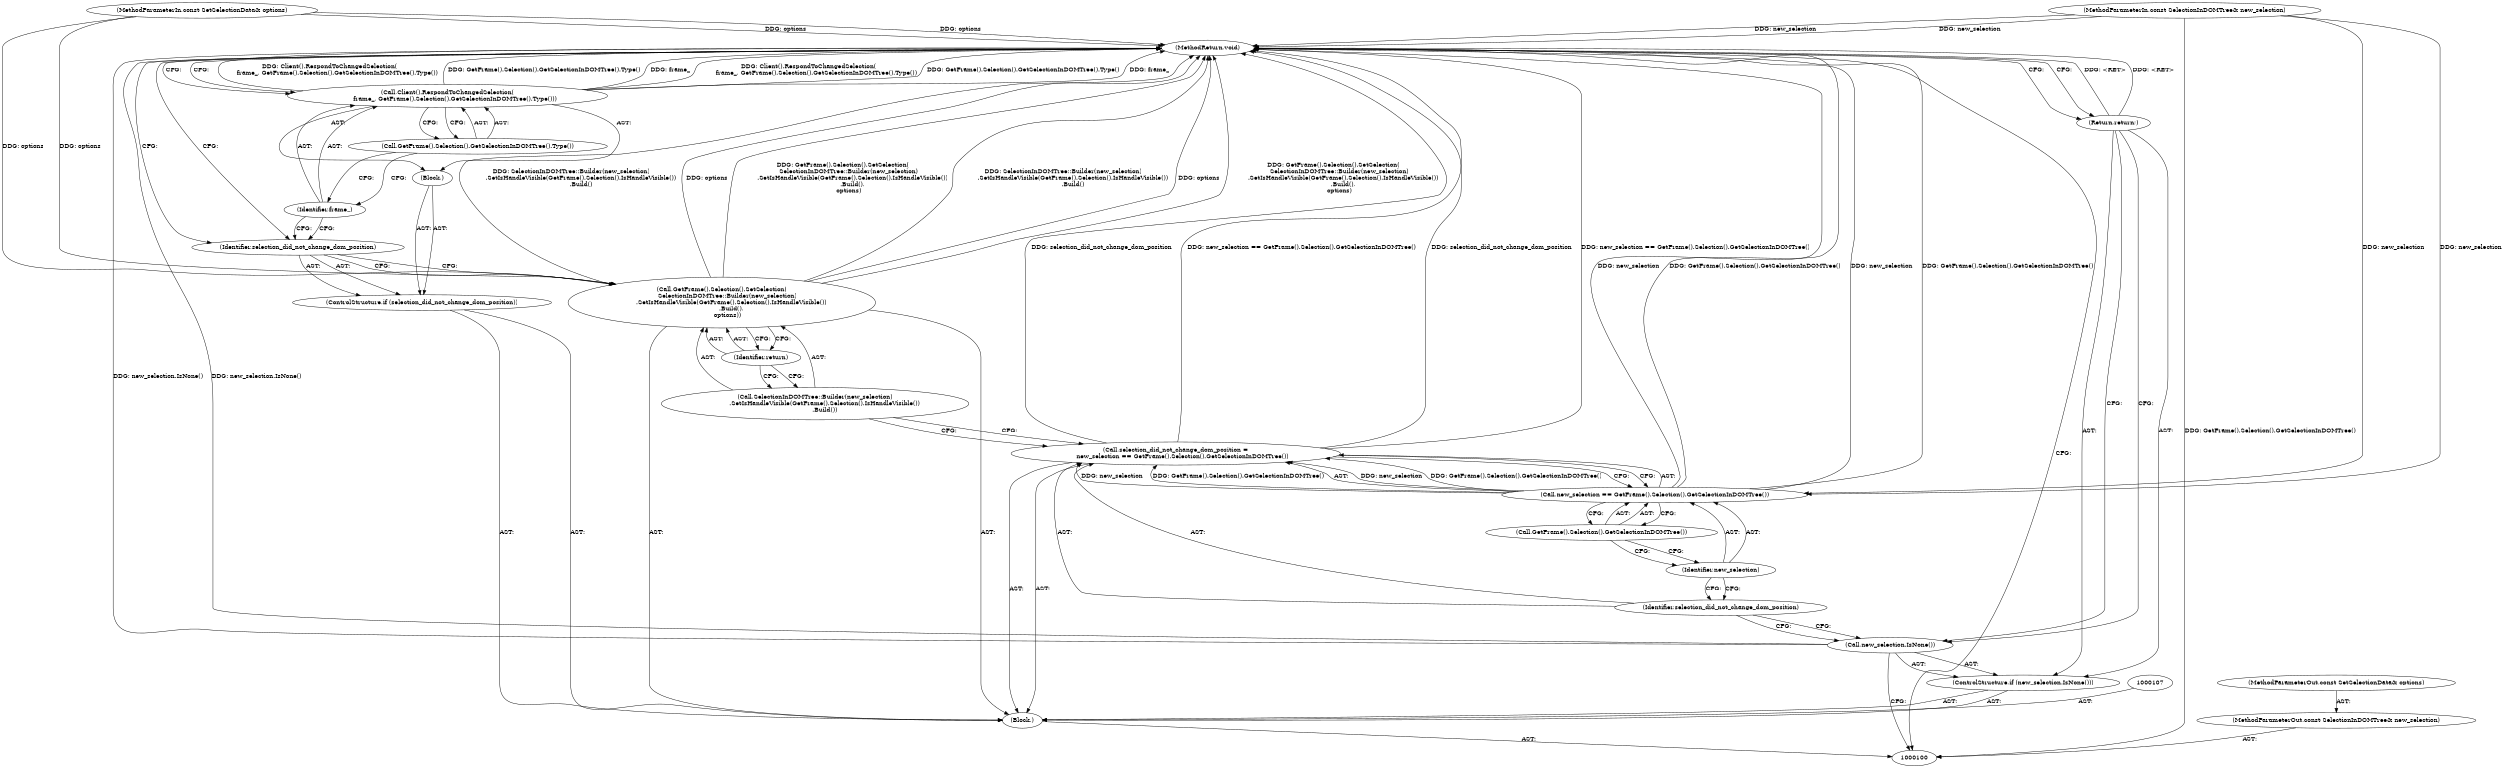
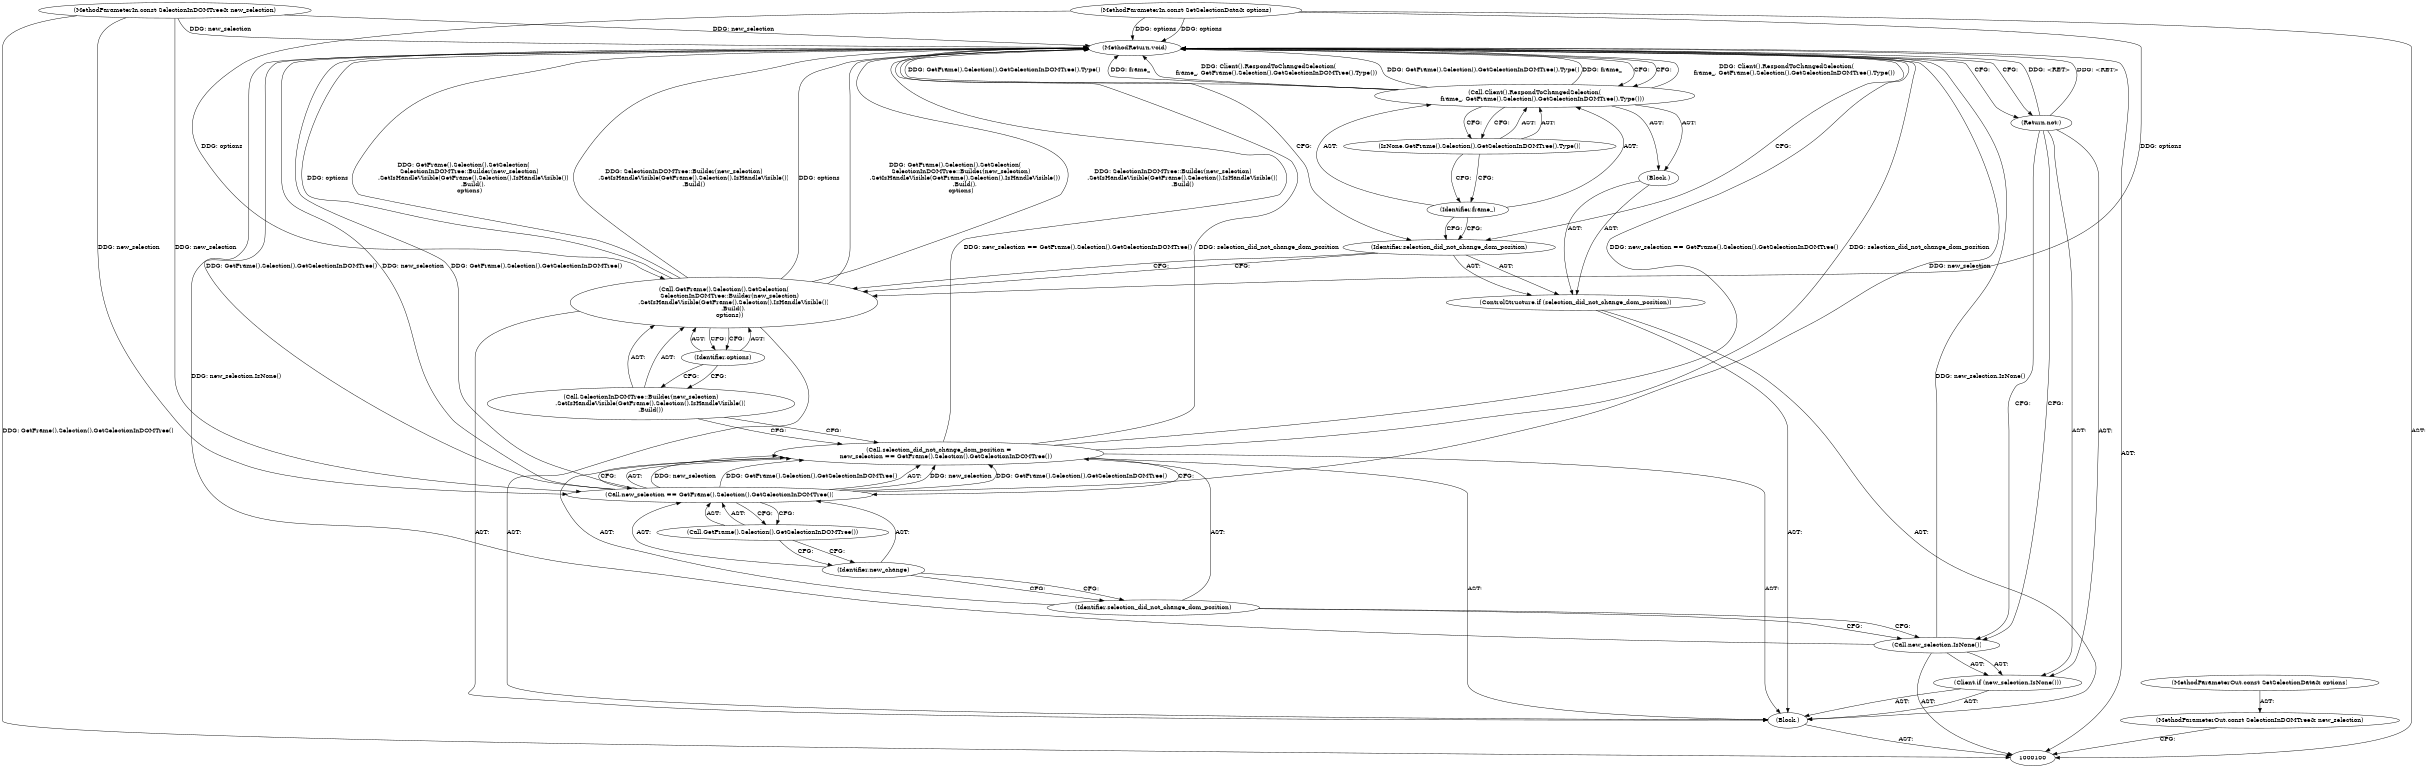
  digraph {
    n1 [label="(MethodReturn,void)"]
    n2 [label="(Identifier,selection_did_not_change_dom_position)"]
    n3 [label="(Call,Client().RespondToChangedSelection(\n        frame_, GetFrame().Selection().GetSelectionInDOMTree().Type()))"]
-   n4 [label="(Return,return;)"]
+   n4 [label="(Return,not;)"]
    1000100
    n6 [label="(Call,GetFrame().Selection().SetSelection(\n      SelectionInDOMTree::Builder(new_selection)\n          .SetIsHandleVisible(GetFrame().Selection().IsHandleVisible())\n          .Build(),\n      options))"]
    n7 [label="(ControlStructure,if (selection_did_not_change_dom_position))"]
    n8 [label="(Block,)"]
-   n9 [label="(Call,GetFrame().Selection().GetSelectionInDOMTree().Type())"]
-   n10 [label="(ControlStructure,if (new_selection.IsNone()))"]
+   n9 [label="(IsNone,GetFrame().Selection().GetSelectionInDOMTree().Type())"]
+   n10 [label="(Client,if (new_selection.IsNone()))"]
    n11 [label="(Call,new_selection.IsNone())"]
    n12 [label="(Call,SelectionInDOMTree::Builder(new_selection)\n          .SetIsHandleVisible(GetFrame().Selection().IsHandleVisible())\n          .Build())"]
    n13 [label="(Call,selection_did_not_change_dom_position =\n       new_selection == GetFrame().Selection().GetSelectionInDOMTree())"]
    n14 [label="(Block,)"]
    n15 [label="(Call,new_selection == GetFrame().Selection().GetSelectionInDOMTree())"]
-   n16 [label="(Identifier,return)"]
+   n16 [label="(Identifier,options)"]
    n17 [label="(Identifier,frame_)"]
    n18 [label="(MethodParameterIn,const SelectionInDOMTree& new_selection)"]
    n19 [label="(Call,GetFrame().Selection().GetSelectionInDOMTree())"]
    n20 [label="(MethodParameterOut,const SelectionInDOMTree& new_selection)"]
    n21 [label="(MethodParameterIn,const SetSelectionData& options)"]
    n22 [label="(MethodParameterOut,const SetSelectionData& options)"]
    n23 [label="(Identifier,selection_did_not_change_dom_position)"]
-   n24 [label="(Identifier,new_selection)"]
-   1000107
+   n24 [label="(Identifier,new_change)"]
    n1 -> n2 [label="CFG: "]
    n1 -> n2 [label="CFG: "]
    n1 -> n3 [label="CFG: "]
    n1 -> n3 [label="CFG: "]
    n1 -> n4 [label="CFG: "]
    n1 -> n4 [label="CFG: "]
-   n1 -> 1000100 [label="CFG: "]
+   n1 -> 1000100 [label="AST: "]
    n2 -> n6 [label="CFG: "]
    n2 -> n6 [label="CFG: "]
    n2 -> n7 [label="AST: "]
    n2 -> n7 [label="AST: "]
    n3 -> n1 [label="DDG: Client().RespondToChangedSelection(\n        frame_, GetFrame().Selection().GetSelectionInDOMTree().Type())"]
    n3 -> n1 [label="DDG: GetFrame().Selection().GetSelectionInDOMTree().Type()"]
    n3 -> n1 [label="DDG: frame_"]
    n3 -> n1 [label="DDG: Client().RespondToChangedSelection(\n        frame_, GetFrame().Selection().GetSelectionInDOMTree().Type())"]
    n3 -> n1 [label="DDG: GetFrame().Selection().GetSelectionInDOMTree().Type()"]
    n3 -> n1 [label="DDG: frame_"]
    n3 -> n8 [label="AST: "]
    n3 -> n8 [label="AST: "]
    n3 -> n9 [label="CFG: "]
    n3 -> n9 [label="CFG: "]
    n4 -> n1 [label="DDG: <RET>"]
    n4 -> n1 [label="DDG: <RET>"]
    n4 -> n10 [label="AST: "]
    n4 -> n10 [label="AST: "]
    n4 -> n11 [label="CFG: "]
    n4 -> n11 [label="CFG: "]
    n6 -> n1 [label="DDG: SelectionInDOMTree::Builder(new_selection)\n          .SetIsHandleVisible(GetFrame().Selection().IsHandleVisible())\n          .Build()"]
    n6 -> n1 [label="DDG: options"]
    n6 -> n1 [label="DDG: GetFrame().Selection().SetSelection(\n      SelectionInDOMTree::Builder(new_selection)\n          .SetIsHandleVisible(GetFrame().Selection().IsHandleVisible())\n          .Build(),\n      options)"]
    n6 -> n1 [label="DDG: SelectionInDOMTree::Builder(new_selection)\n          .SetIsHandleVisible(GetFrame().Selection().IsHandleVisible())\n          .Build()"]
    n6 -> n1 [label="DDG: options"]
    n6 -> n1 [label="DDG: GetFrame().Selection().SetSelection(\n      SelectionInDOMTree::Builder(new_selection)\n          .SetIsHandleVisible(GetFrame().Selection().IsHandleVisible())\n          .Build(),\n      options)"]
    n6 -> n14 [label="AST: "]
    n6 -> n14 [label="AST: "]
    n6 -> n16 [label="CFG: "]
    n6 -> n16 [label="CFG: "]
    n7 -> n14 [label="AST: "]
    n7 -> n14 [label="AST: "]
    n8 -> n7 [label="AST: "]
    n8 -> n7 [label="AST: "]
    n9 -> n3 [label="AST: "]
    n9 -> n3 [label="AST: "]
    n9 -> n17 [label="CFG: "]
    n9 -> n17 [label="CFG: "]
    n10 -> n14 [label="AST: "]
    n10 -> n14 [label="AST: "]
    n11 -> n1 [label="DDG: new_selection.IsNone()"]
    n11 -> n1 [label="DDG: new_selection.IsNone()"]
-   n11 -> 1000100 [label="CFG: "]
+   n11 -> 1000100 [label="AST: "]
    n11 -> n10 [label="AST: "]
    n11 -> n10 [label="AST: "]
    n12 -> n6 [label="AST: "]
    n12 -> n6 [label="AST: "]
    n12 -> n13 [label="CFG: "]
    n12 -> n13 [label="CFG: "]
    n13 -> n1 [label="DDG: selection_did_not_change_dom_position"]
    n13 -> n1 [label="DDG: new_selection == GetFrame().Selection().GetSelectionInDOMTree()"]
    n13 -> n1 [label="DDG: selection_did_not_change_dom_position"]
    n13 -> n1 [label="DDG: new_selection == GetFrame().Selection().GetSelectionInDOMTree()"]
    n13 -> n14 [label="AST: "]
    n13 -> n14 [label="AST: "]
    n13 -> n15 [label="CFG: "]
    n13 -> n15 [label="CFG: "]
    n14 -> 1000100 [label="AST: "]
    n15 -> n1 [label="DDG: new_selection"]
    n15 -> n1 [label="DDG: GetFrame().Selection().GetSelectionInDOMTree()"]
    n15 -> n1 [label="DDG: new_selection"]
    n15 -> n1 [label="DDG: GetFrame().Selection().GetSelectionInDOMTree()"]
    n15 -> n13 [label="AST: "]
    n15 -> n13 [label="DDG: new_selection"]
    n15 -> n13 [label="DDG: GetFrame().Selection().GetSelectionInDOMTree()"]
    n15 -> n13 [label="AST: "]
    n15 -> n13 [label="DDG: new_selection"]
    n15 -> n13 [label="DDG: GetFrame().Selection().GetSelectionInDOMTree()"]
    n15 -> n19 [label="CFG: "]
    n15 -> n19 [label="CFG: "]
    n16 -> n6 [label="AST: "]
    n16 -> n6 [label="AST: "]
    n16 -> n12 [label="CFG: "]
    n16 -> n12 [label="CFG: "]
    n17 -> n2 [label="CFG: "]
    n17 -> n2 [label="CFG: "]
    n17 -> n3 [label="AST: "]
    n17 -> n3 [label="AST: "]
    n18 -> n1 [label="DDG: new_selection"]
    n18 -> n1 [label="DDG: new_selection"]
    n18 -> 1000100 [label="DDG: GetFrame().Selection().GetSelectionInDOMTree()"]
    n18 -> n15 [label="DDG: new_selection"]
    n18 -> n15 [label="DDG: new_selection"]
    n19 -> n15 [label="AST: "]
    n19 -> n15 [label="AST: "]
    n19 -> n24 [label="CFG: "]
    n19 -> n24 [label="CFG: "]
-   n20 -> 1000100 [label="AST: "]
+   n20 -> 1000100 [label="CFG: "]
    n21 -> n1 [label="DDG: options"]
    n21 -> n1 [label="DDG: options"]
+   n21 -> 1000100 [label="AST: "]
    n21 -> n6 [label="DDG: options"]
    n21 -> n6 [label="DDG: options"]
    n22 -> n20 [label="AST: "]
    n23 -> n11 [label="CFG: "]
    n23 -> n11 [label="CFG: "]
    n23 -> n13 [label="AST: "]
    n23 -> n13 [label="AST: "]
    n24 -> n15 [label="AST: "]
    n24 -> n15 [label="AST: "]
    n24 -> n23 [label="CFG: "]
    n24 -> n23 [label="CFG: "]
-   1000107 -> n14 [label="AST: "]
  }
